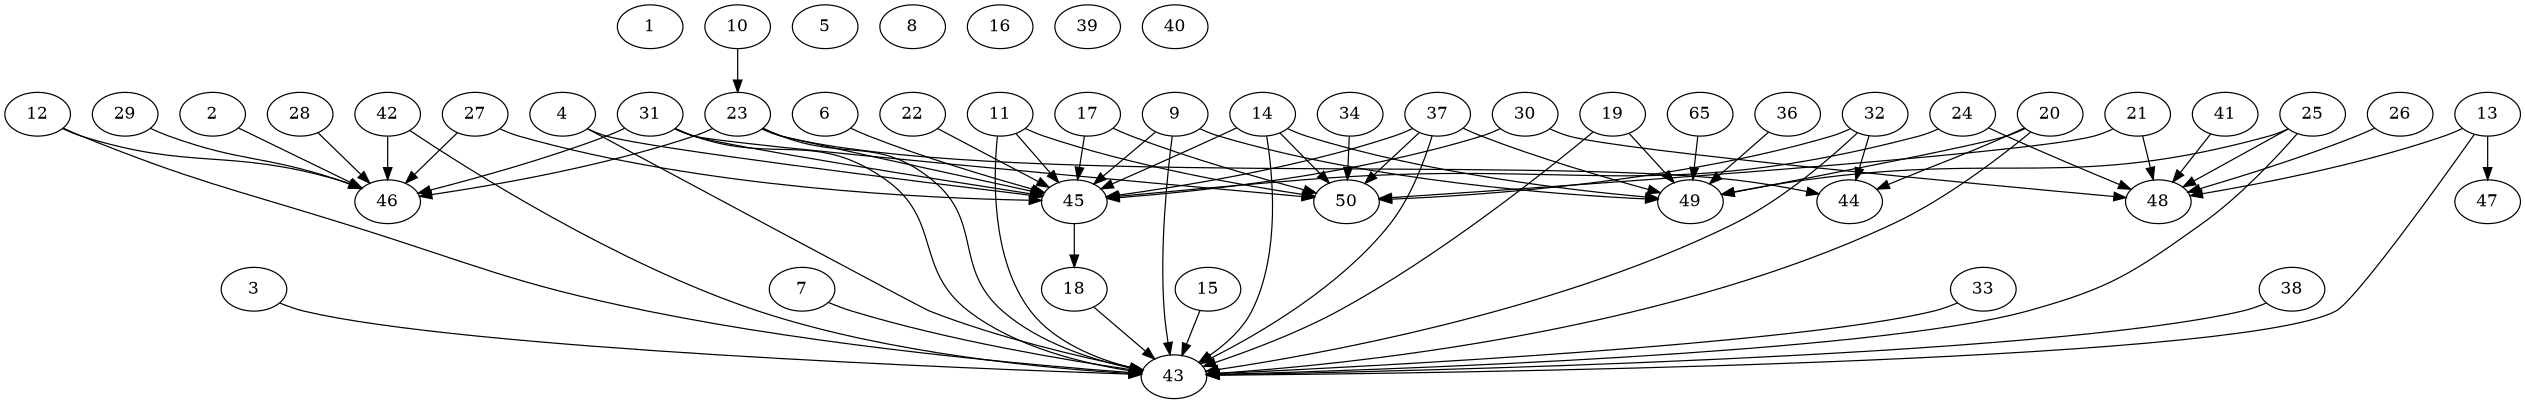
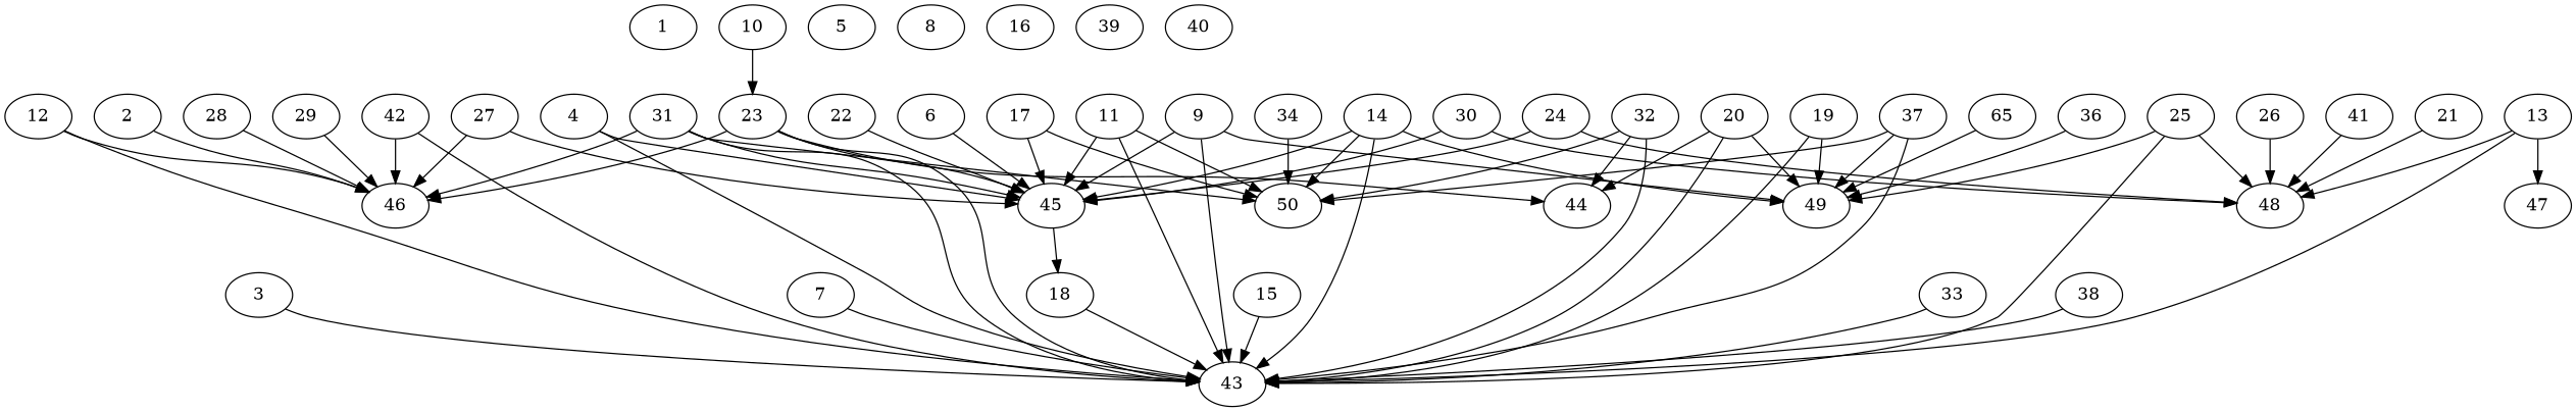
  digraph {
    node [alpha=0.13]
    1 [alpha=0.19 expect_size=40672256]
    2 [expect_size=45773824]
    46 [alpha=0.18 expect_size=24086528]
    3 [alpha=0.10 expect_size=32408576]
    43 [alpha=0.06 expect_size=37057536]
    4 [alpha=0.10 expect_size=30702592]
    45 [alpha=0.10 expect_size=17514496]
    18 [alpha=0.12 expect_size=35573760]
    5 [alpha=0.08 expect_size=25846784]
    6 [alpha=0.18 expect_size=18348032]
    7 [alpha=0.12 expect_size=48214016]
    8 [expect_size=9670656]
    9 [alpha=0.08 expect_size=20956160]
    49 [alpha=0.18 expect_size=20817920]
    10 [alpha=0.08 expect_size=41771008]
    23 [alpha=0.20 expect_size=27021312]
    11 [alpha=0.10 expect_size=11851776]
    50 [alpha=0.05 expect_size=36680704]
    12 [alpha=0.18 expect_size=9749504]
    13 [expect_size=41102336]
    47 [alpha=0.16 expect_size=12514304]
    48 [alpha=0.19 expect_size=32771072]
    14 [alpha=0.01 expect_size=16862208]
    15 [alpha=0.11 expect_size=39961600]
    16 [alpha=0.16 expect_size=11814912]
    17 [alpha=0.14 expect_size=8030208]
    19 [expect_size=18085888]
    20 [alpha=0.12 expect_size=37702656]
    44 [alpha=0.16 expect_size=33411072]
    21 [alpha=0.06 expect_size=8595456]
    22 [alpha=0.17 expect_size=32888832]
    24 [expect_size=10773504]
    25 [alpha=0.15 expect_size=13120512]
    26 [alpha=0.03 expect_size=39209984]
    27 [alpha=0.09 expect_size=30184448]
    28 [alpha=0.17 expect_size=15204352]
    29 [alpha=0.11 expect_size=42378240]
    30 [alpha=0.01 expect_size=25369600]
    31 [alpha=0.14 expect_size=5875712]
    32 [alpha=0.09 expect_size=19328000]
    33 [alpha=0.18 expect_size=11885568]
    34 [expect_size=10715136]
    n43 [alpha=0.03 expect_size=41275392 label=65]
    36 [alpha=0.15 expect_size=29800448]
    37 [alpha=0.09 expect_size=36582400]
    38 [alpha=0.15 expect_size=10220544]
    39 [alpha=0.07 expect_size=49515520]
    40 [alpha=0.12 expect_size=28620800]
    41 [alpha=0.19 expect_size=31253504]
    42 [alpha=0.18 expect_size=16834560]
    2 -> 46
    3 -> 43
    4 -> 43
    4 -> 45
    45 -> 18
    18 -> 43
    6 -> 45
    7 -> 43
    9 -> 43
    9 -> 45
    9 -> 49
    10 -> 23
    23 -> 46
    23 -> 43
    23 -> 45
    23 -> 44
    11 -> 43
    11 -> 45
    11 -> 50
    12 -> 46
    12 -> 43
    13 -> 43
    13 -> 47
    13 -> 48
    14 -> 43
    14 -> 45
    14 -> 49
    14 -> 50
    15 -> 43
    17 -> 45
    17 -> 50
    19 -> 43
    19 -> 49
    20 -> 43
    20 -> 49
    20 -> 44
-   21 -> 50
    21 -> 48
    22 -> 45
    24 -> 45
    24 -> 48
    25 -> 43
    25 -> 49
    25 -> 48
    26 -> 48
    27 -> 46
    27 -> 45
    28 -> 46
    29 -> 46
    30 -> 45
    30 -> 48
    31 -> 46
    31 -> 43
    31 -> 45
    31 -> 50
    32 -> 43
    32 -> 50
    32 -> 44
    33 -> 43
    34 -> 50
    n43 -> 49
    36 -> 49
    37 -> 43
-   37 -> 45
    37 -> 49
    37 -> 50
    38 -> 43
    41 -> 48
    42 -> 46
    42 -> 43
  }
